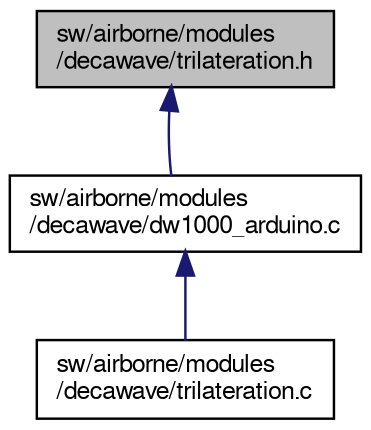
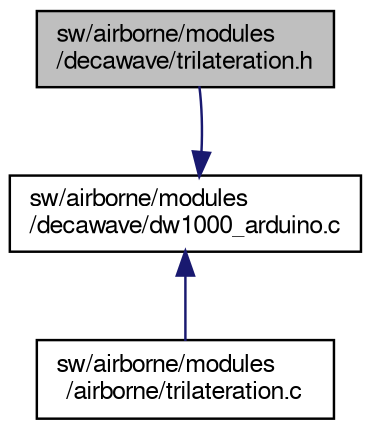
  digraph {
    node [color=black fillcolor=white fontname=FreeSans fontsize=10 shape=record style=filled]
    edge [color=midnightblue dir=back fontname=FreeSans fontsize=10 labelfontname=FreeSans labelfontsize=10 style=solid]
    n1 [fillcolor=grey75 fontcolor=black height=0.2 label="sw/airborne/modules\l/decawave/trilateration.h" width=0.4]
    n2 [height=0.2 label="sw/airborne/modules\l/decawave/dw1000_arduino.c" width=0.4]
-   n3 [height=0.2 label="sw/airborne/modules\l/decawave/trilateration.c" width=0.4]
-   n1 -> n2
+   n3 [height=0.2 label="sw/airborne/modules\l/airborne/trilateration.c" width=0.4]
+   n2 -> n1
    n2 -> n3
  }
